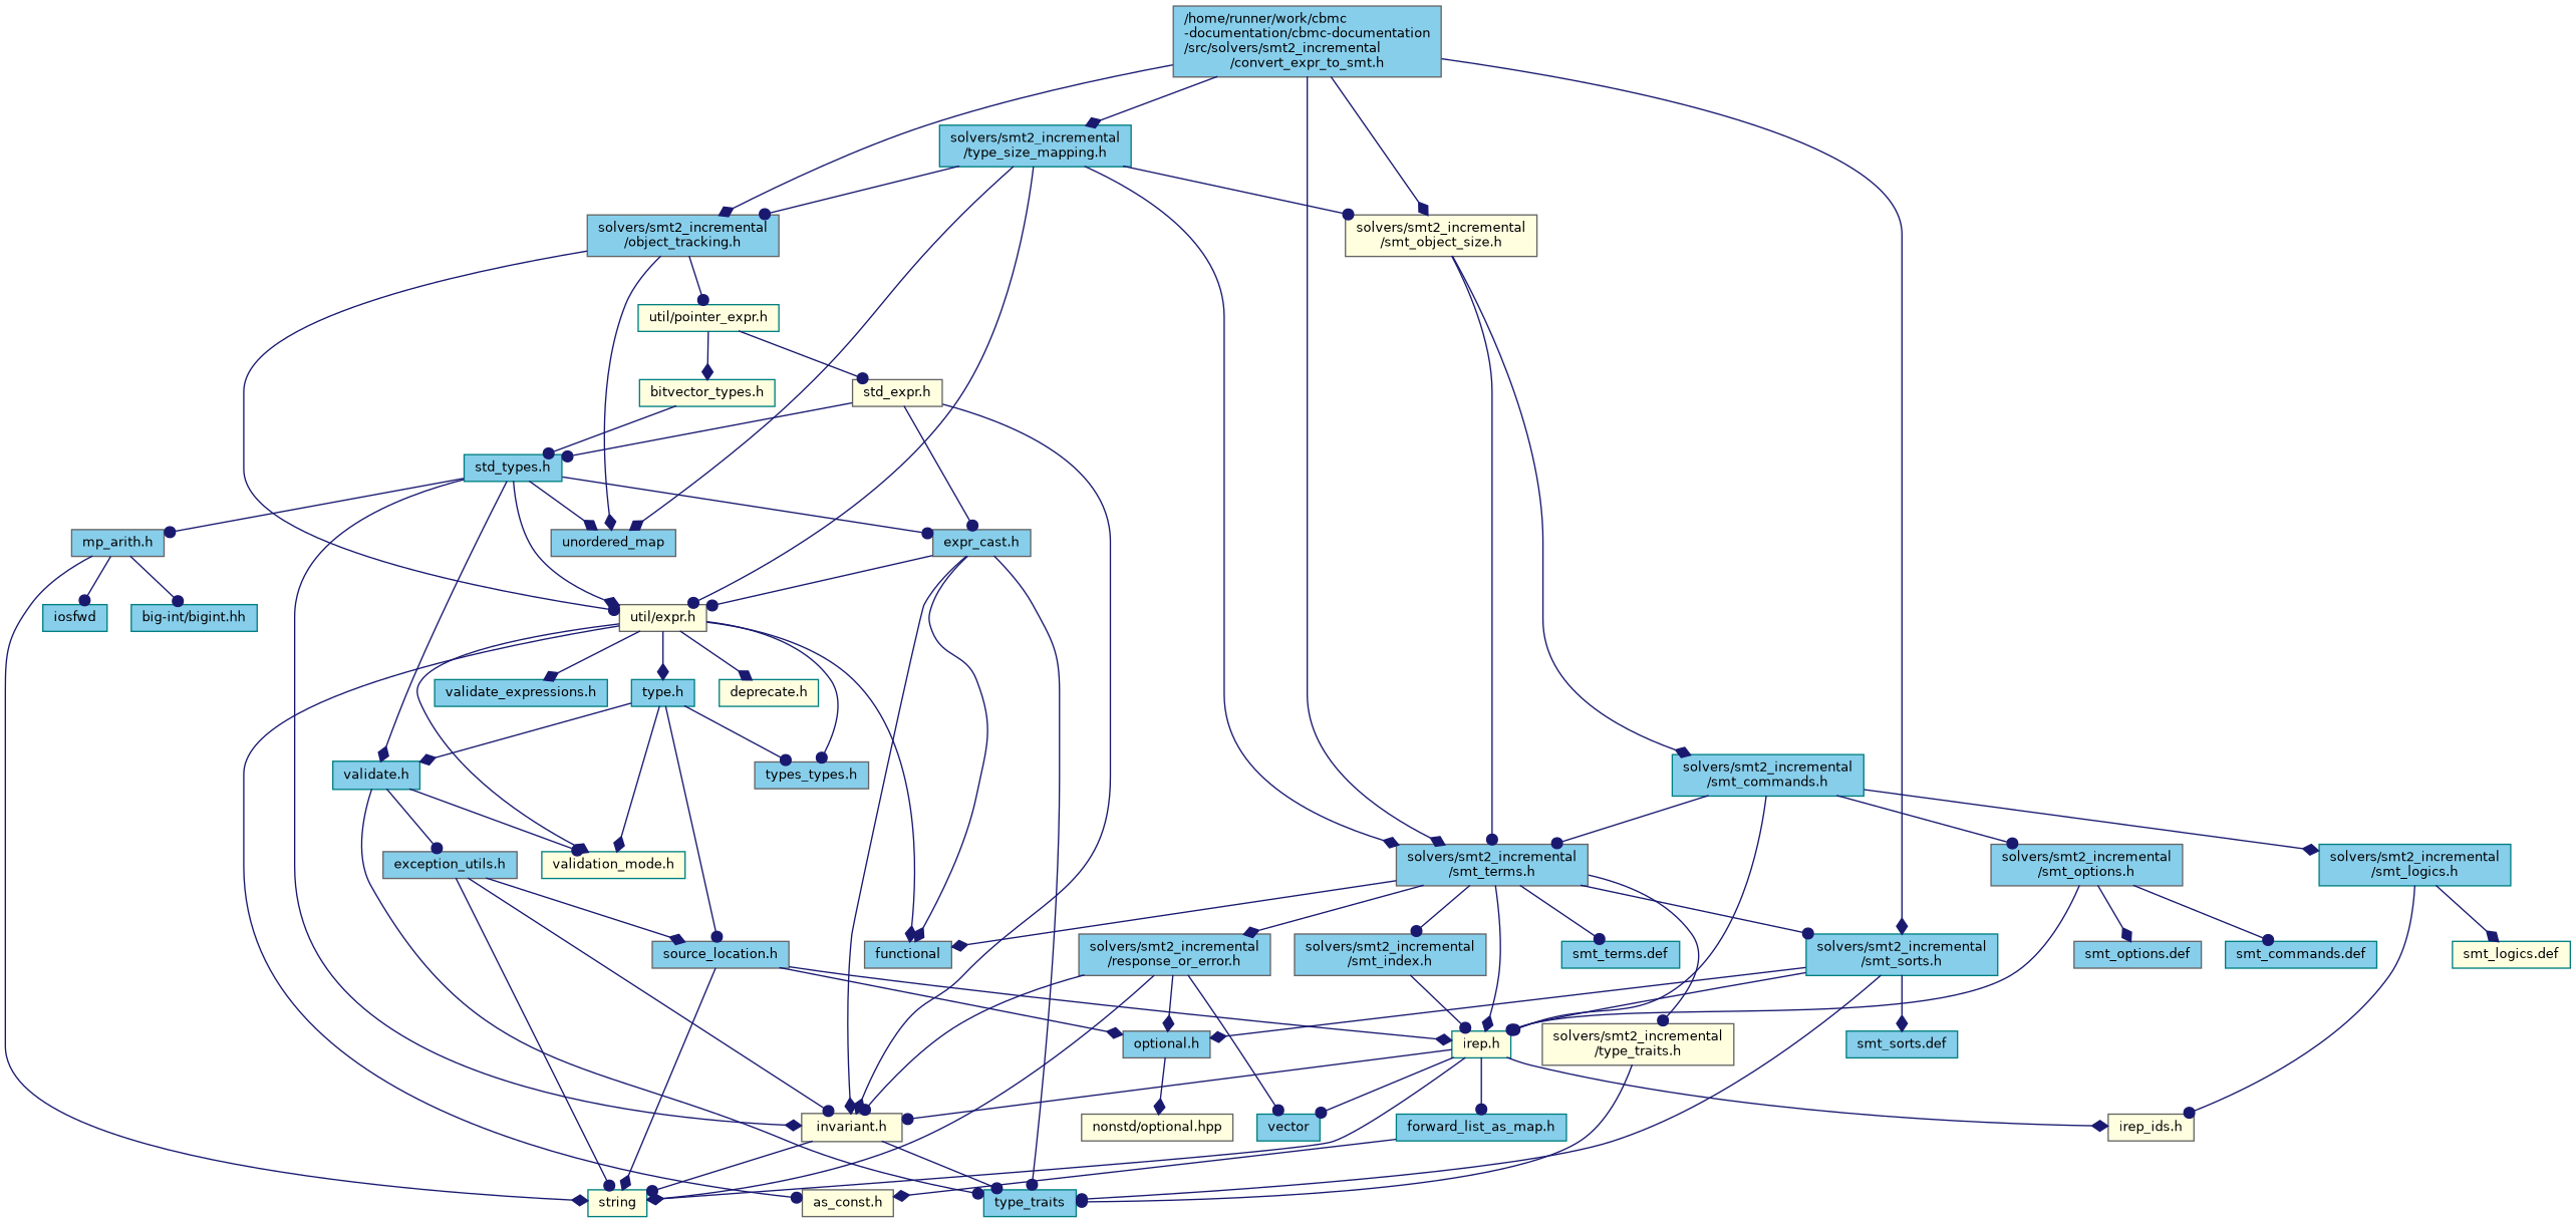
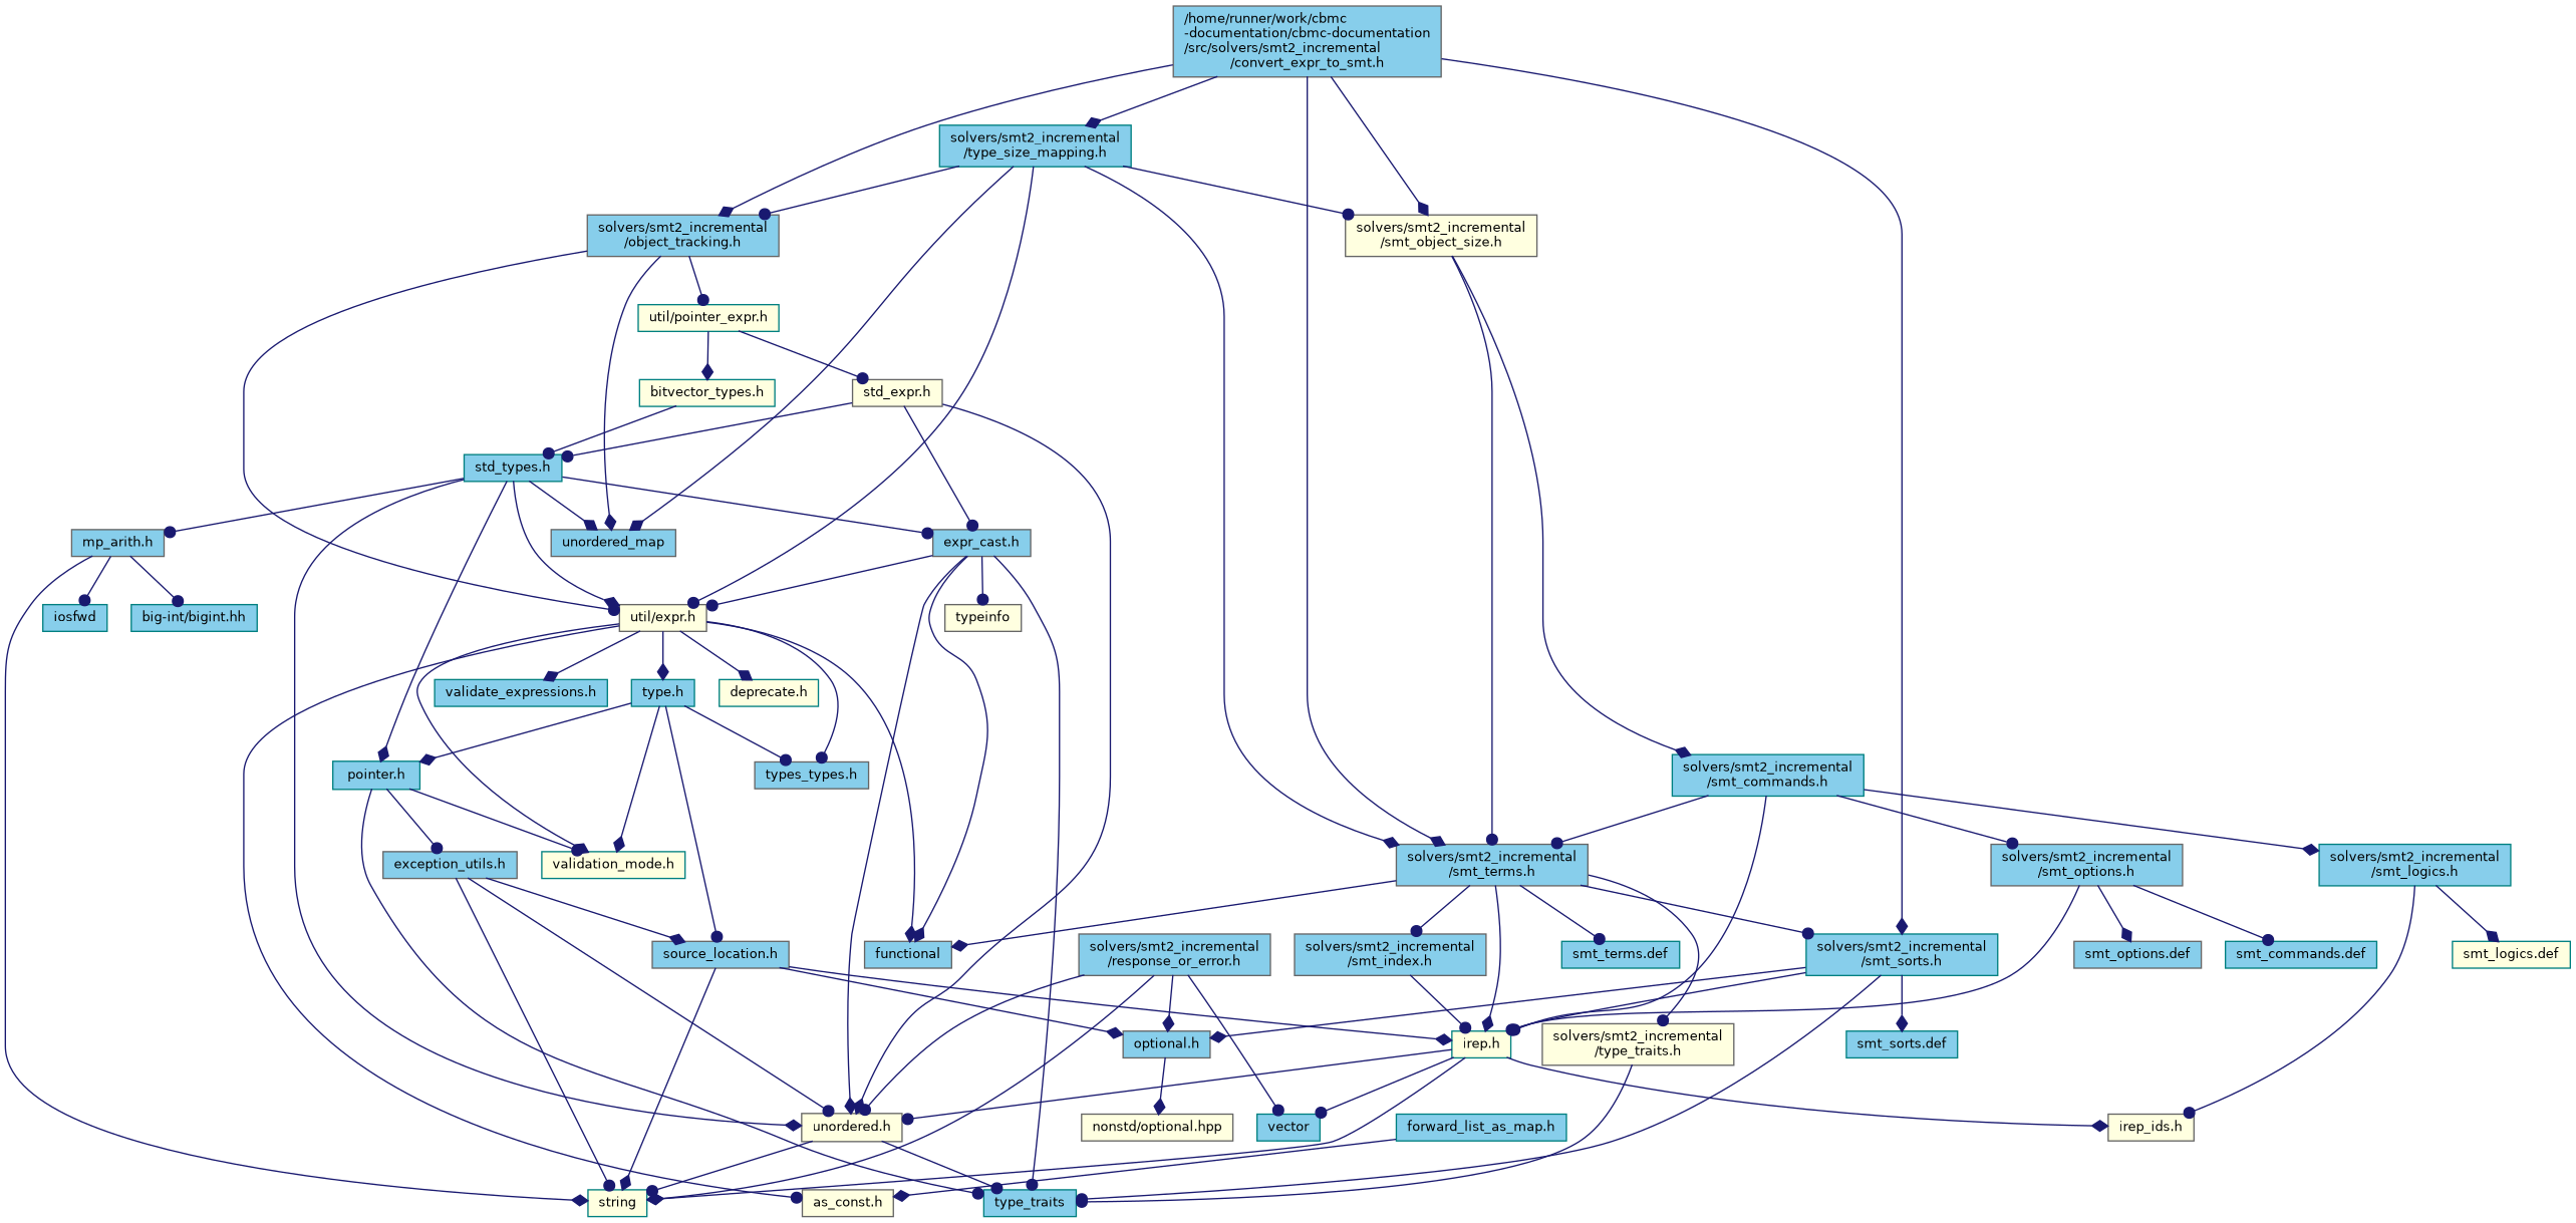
  digraph {
    node [color=gray40 fillcolor=skyblue fontname=Helvetica fontsize=10 shape=record style=filled]
    edge [arrowhead=dot color=midnightblue fontname=Helvetica fontsize=10 labelfontname=Helvetica labelfontsize=10 style=solid]
    n1 [fontcolor=black height=0.2 label="/home/runner/work/cbmc\l-documentation/cbmc-documentation\l/src/solvers/smt2_incremental\l/convert_expr_to_smt.h" width=0.4]
    n2 [height=0.2 label="solvers/smt2_incremental\l/object_tracking.h" width=0.4]
    n3 [fillcolor=lightyellow height=0.2 label="solvers/smt2_incremental\l/smt_object_size.h" width=0.4]
    n4 [height=0.2 label="solvers/smt2_incremental\l/smt_terms.h" width=0.4]
    n5 [color=teal height=0.2 label="solvers/smt2_incremental\l/smt_sorts.h" width=0.4]
    n6 [color=teal height=0.2 label="solvers/smt2_incremental\l/type_size_mapping.h" width=0.4]
    n7 [fillcolor=lightyellow height=0.2 label="util/expr.h" width=0.4]
    n8 [color=teal fillcolor=lightyellow height=0.2 label="util/pointer_expr.h" width=0.4]
    n9 [height=0.2 label=unordered_map width=0.4]
    n10 [color=teal height=0.2 label="solvers/smt2_incremental\l/smt_commands.h" width=0.4]
    n11 [height=0.2 label=functional width=0.4]
    n12 [color=teal fillcolor=lightyellow height=0.2 label="irep.h" width=0.4]
    n13 [height=0.2 label="solvers/smt2_incremental\l/response_or_error.h" width=0.4]
    n14 [height=0.2 label="solvers/smt2_incremental\l/smt_index.h" width=0.4]
    n15 [fillcolor=lightyellow height=0.2 label="solvers/smt2_incremental\l/type_traits.h" width=0.4]
    n16 [color=teal height=0.2 label="smt_terms.def" width=0.4]
    n17 [height=0.2 label="optional.h" width=0.4]
    n18 [color=teal height=0.2 label=type_traits width=0.4]
    n19 [color=teal height=0.2 label="smt_sorts.def" width=0.4]
    n20 [fillcolor=lightyellow height=0.2 label="as_const.h" width=0.4]
    n21 [color=teal fillcolor=lightyellow height=0.2 label="deprecate.h" width=0.4]
    n22 [color=teal height=0.2 label="type.h" width=0.4]
    n23 [color=teal fillcolor=lightyellow height=0.2 label="validation_mode.h" width=0.4]
    n24 [height=0.2 label="types_types.h" width=0.4]
    n25 [color=teal height=0.2 label="validate_expressions.h" width=0.4]
    n26 [color=teal fillcolor=lightyellow height=0.2 label="bitvector_types.h" width=0.4]
    n27 [fillcolor=lightyellow height=0.2 label="std_expr.h" width=0.4]
    n28 [height=0.2 label="source_location.h" width=0.4]
-   n29 [color=teal height=0.2 label="validate.h" width=0.4]
+   n29 [color=teal height=0.2 label="pointer.h" width=0.4]
    n30 [color=teal fillcolor=lightyellow height=0.2 label=string width=0.4]
    n31 [height=0.2 label="exception_utils.h" width=0.4]
    n32 [color=teal height=0.2 label=vector width=0.4]
-   n33 [fillcolor=lightyellow height=0.2 label="invariant.h" width=0.4]
+   n33 [fillcolor=lightyellow height=0.2 label="unordered.h" width=0.4]
    n34 [fillcolor=lightyellow height=0.2 label="irep_ids.h" width=0.4]
    n35 [color=teal height=0.2 label="forward_list_as_map.h" width=0.4]
    n36 [fillcolor=lightyellow height=0.2 label="nonstd/optional.hpp" width=0.4]
    n37 [color=teal height=0.2 label="std_types.h" width=0.4]
    n38 [height=0.2 label="expr_cast.h" width=0.4]
    n39 [height=0.2 label="mp_arith.h" width=0.4]
+   n40 [fillcolor=lightyellow height=0.2 label=typeinfo width=0.4]
    n41 [color=teal height=0.2 label=iosfwd width=0.4]
    n42 [color=teal height=0.2 label="big-int/bigint.hh" width=0.4]
    n43 [color=teal height=0.2 label="solvers/smt2_incremental\l/smt_logics.h" width=0.4]
    n44 [height=0.2 label="solvers/smt2_incremental\l/smt_options.h" width=0.4]
    n45 [color=teal fillcolor=lightyellow height=0.2 label="smt_logics.def" width=0.4]
    n46 [color=teal height=0.2 label="smt_commands.def" width=0.4]
    n47 [height=0.2 label="smt_options.def" width=0.4]
    n1 -> n2 [arrowhead=diamond]
    n1 -> n3 [arrowhead=diamond]
    n1 -> n4 [arrowhead=diamond]
    n1 -> n5 [arrowhead=diamond]
    n1 -> n6 [arrowhead=diamond]
    n2 -> n7
    n2 -> n8
    n2 -> n9 [arrowhead=diamond]
    n3 -> n4
    n3 -> n10 [arrowhead=diamond]
    n4 -> n5
    n4 -> n11 [arrowhead=diamond]
    n4 -> n12 [arrowhead=diamond]
-   n4 -> n13 [arrowhead=diamond]
    n4 -> n14
    n4 -> n15
    n4 -> n16
    n5 -> n12
    n5 -> n17 [arrowhead=diamond]
    n5 -> n18
    n5 -> n19 [arrowhead=diamond]
    n6 -> n2
    n6 -> n3
    n6 -> n4 [arrowhead=diamond]
    n6 -> n7
    n6 -> n9 [arrowhead=diamond]
    n7 -> n11 [arrowhead=diamond]
    n7 -> n20
    n7 -> n21 [arrowhead=diamond]
    n7 -> n22 [arrowhead=diamond]
    n7 -> n23 [arrowhead=diamond]
    n7 -> n24
    n7 -> n25 [arrowhead=diamond]
    n8 -> n26 [arrowhead=diamond]
    n8 -> n27
    n10 -> n4
    n10 -> n12
    n10 -> n43 [arrowhead=diamond]
    n10 -> n44
    n12 -> n30 [arrowhead=diamond]
    n12 -> n32
    n12 -> n33
    n12 -> n34 [arrowhead=diamond]
-   n12 -> n35
    n13 -> n17 [arrowhead=diamond]
    n13 -> n30 [arrowhead=diamond]
    n13 -> n32
    n13 -> n33
    n14 -> n12
    n15 -> n18
    n17 -> n36 [arrowhead=diamond]
    n22 -> n23 [arrowhead=diamond]
    n22 -> n24
    n22 -> n28
    n22 -> n29 [arrowhead=diamond]
    n26 -> n37
    n27 -> n33 [arrowhead=diamond]
    n27 -> n37
    n27 -> n38
    n28 -> n12 [arrowhead=diamond]
    n28 -> n17 [arrowhead=diamond]
    n28 -> n30 [arrowhead=diamond]
    n29 -> n18
    n29 -> n23
    n29 -> n31
    n31 -> n28 [arrowhead=diamond]
    n31 -> n30
    n31 -> n33
    n33 -> n18
    n33 -> n30
    n35 -> n20 [arrowhead=diamond]
    n37 -> n7 [arrowhead=diamond]
    n37 -> n9 [arrowhead=diamond]
    n37 -> n29 [arrowhead=diamond]
    n37 -> n33 [arrowhead=diamond]
    n37 -> n38
    n37 -> n39
    n38 -> n7
    n38 -> n11 [arrowhead=diamond]
    n38 -> n18
    n38 -> n33 [arrowhead=diamond]
+   n38 -> n40
    n39 -> n30 [arrowhead=diamond]
    n39 -> n41
    n39 -> n42
    n43 -> n34
    n43 -> n45 [arrowhead=diamond]
    n44 -> n12
    n44 -> n46
    n44 -> n47 [arrowhead=diamond]
  }
